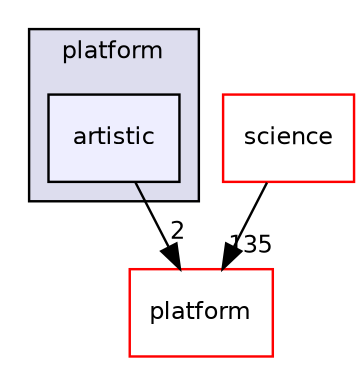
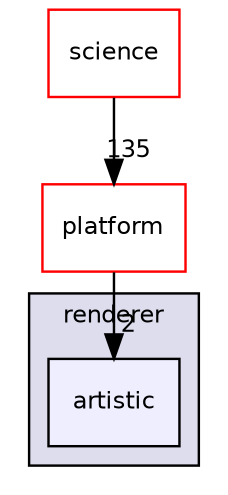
  digraph {
    compound=true
    node [fillcolor=white fontname=Helvetica fontsize=10 shape=box style=filled color=red]
    edge [labeldistance=1.5 labelfontname=Helvetica labelfontsize=10]
    n1 [fillcolor="#eeeeff" label=artistic pencolor=black color=""]
    n2 [label=platform]
    n3 [label=science]
    subgraph cluster_1 {
      bgcolor="#ddddee"
      fontname=Helvetica
      fontsize=10
-     label=platform
+     label=renderer
      pencolor=black
      n1
    }
-   n1 -> n2 [headlabel=2]
+   n2 -> n1 [headlabel=2]
    n3 -> n2 [headlabel=135]
  }
